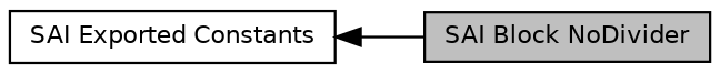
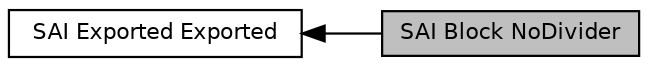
  digraph {
    rankdir=LR
    node [color=black fontname=Helvetica fontsize=10 shape=record style=filled]
-   n1 [fillcolor=white height=0.2 label="SAI Exported Constants" width=0.4]
+   n1 [fillcolor=white height=0.2 label="SAI Exported Exported" width=0.4]
    n2 [fillcolor=grey75 fontcolor=black height=0.2 label="SAI Block NoDivider" width=0.4]
    n1 -> n2 [dir=back fontname=Helvetica fontsize=10 labelfontname=Helvetica labelfontsize=10 shape=plaintext style=solid]
  }
